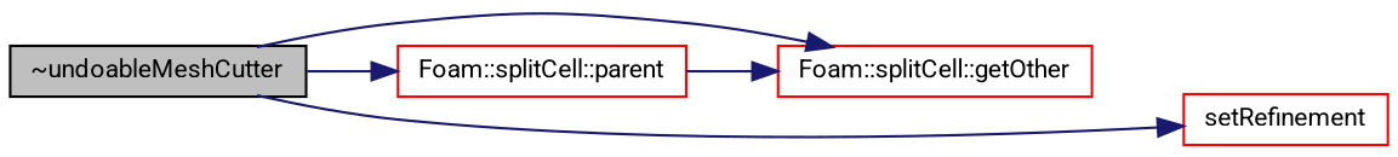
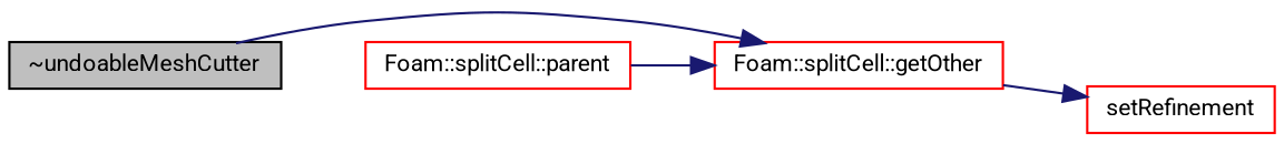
  digraph {
    fontname=Roboto
    rankdir=LR
    node [color=red fontname=Roboto fontsize=10 shape=record]
    edge [color=midnightblue fontname=Roboto fontsize=10 labelfontname=Helvetica labelfontsize=10 style=solid]
    n1 [color=black fillcolor=grey75 fontcolor=black height=0.2 label="~undoableMeshCutter" style=filled width=0.4]
    n2 [height=0.2 label="Foam::splitCell::getOther" width=0.4]
    n3 [height=0.2 label="Foam::splitCell::parent" width=0.4]
    n4 [height=0.2 label=setRefinement width=0.4]
    n1 -> n2
-   n1 -> n3
-   n1 -> n4
+   n2 -> n4
    n3 -> n2
  }
